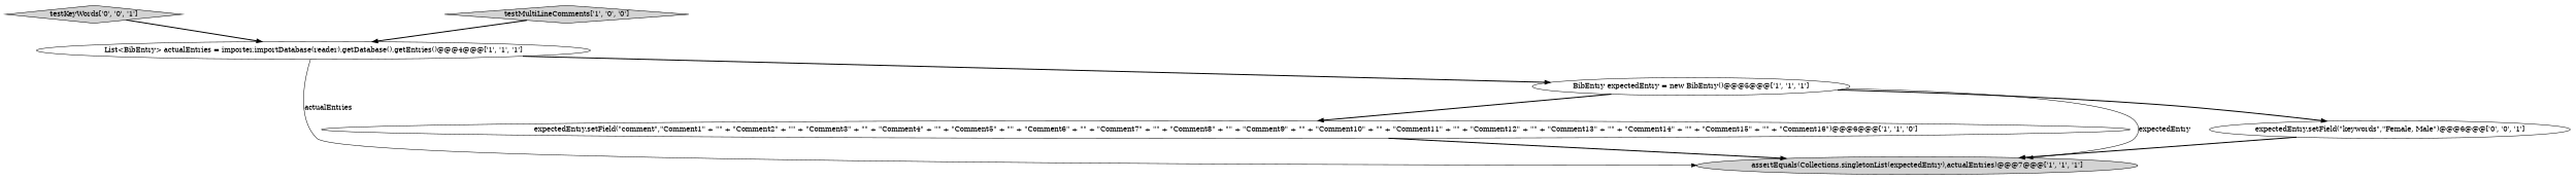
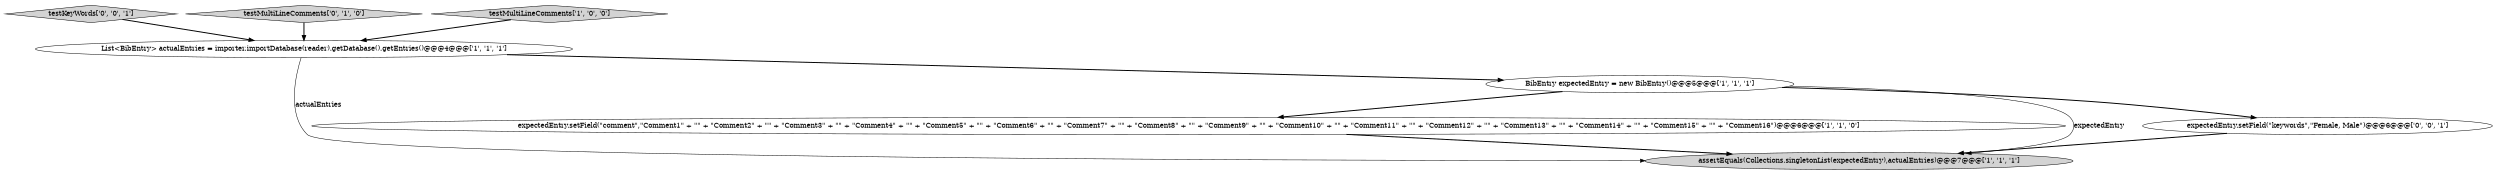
  digraph {
    node [fillcolor=white shape=ellipse style=filled]
    edge [style=bold]
    n1 [label="expectedEntry.setField(\"comment\",\"Comment1\" + \"\" + \"Comment2\" + \"\" + \"Comment3\" + \"\" + \"Comment4\" + \"\" + \"Comment5\" + \"\" + \"Comment6\" + \"\" + \"Comment7\" + \"\" + \"Comment8\" + \"\" + \"Comment9\" + \"\" + \"Comment10\" + \"\" + \"Comment11\" + \"\" + \"Comment12\" + \"\" + \"Comment13\" + \"\" + \"Comment14\" + \"\" + \"Comment15\" + \"\" + \"Comment16\")@@@6@@@['1', '1', '0']"]
    n2 [fillcolor=lightgray label="assertEquals(Collections.singletonList(expectedEntry),actualEntries)@@@7@@@['1', '1', '1']"]
    n3 [fillcolor=lightgray label="testKeyWords['0', '0', '1']" shape=diamond]
    n4 [label="List<BibEntry> actualEntries = importer.importDatabase(reader).getDatabase().getEntries()@@@4@@@['1', '1', '1']"]
+   n5 [fillcolor=lightgray label="testMultiLineComments['0', '1', '0']" shape=diamond]
    n6 [label="expectedEntry.setField(\"keywords\",\"Female, Male\")@@@6@@@['0', '0', '1']"]
    n7 [label="BibEntry expectedEntry = new BibEntry()@@@5@@@['1', '1', '1']"]
    n8 [fillcolor=lightgray label="testMultiLineComments['1', '0', '0']" shape=diamond]
    n1 -> n2
    n3 -> n4
    n4 -> n2 [label=actualEntries style=solid]
    n4 -> n7
+   n5 -> n4
    n6 -> n2
    n7 -> n1
    n7 -> n2 [label=expectedEntry style=solid]
    n7 -> n6
    n8 -> n4
  }
